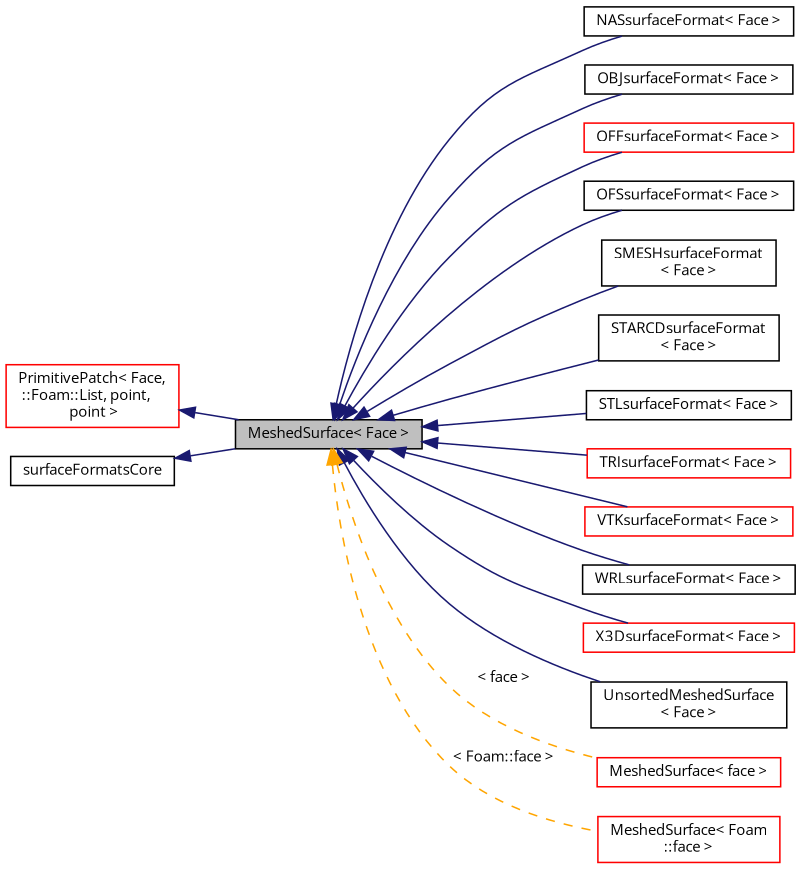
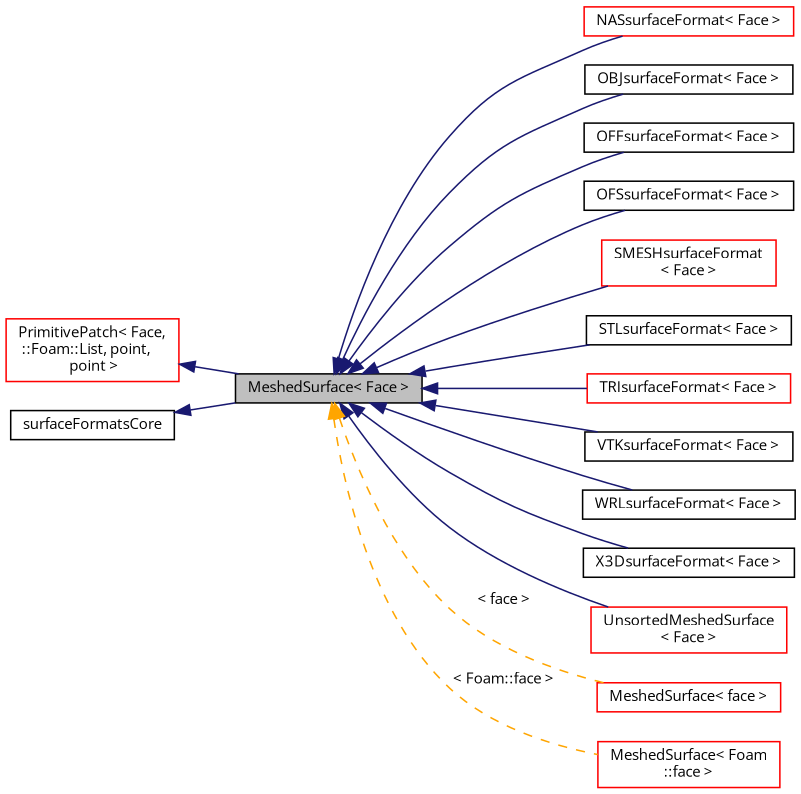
  digraph {
    fontname="Open Sans"
    rankdir=LR
    node [color=black fontname="Open Sans" fontsize=10 shape=record]
    edge [color=midnightblue dir=back fontname="Open Sans" fontsize=10 labelfontname=Helvetica labelfontsize=10 style=solid]
    n1 [fillcolor=grey75 fontcolor=black height=0.2 label="MeshedSurface\< Face \>" style=filled width=0.4]
-   n2 [height=0.2 label="NASsurfaceFormat\< Face \>" width=0.4]
+   n2 [color=red height=0.2 label="NASsurfaceFormat\< Face \>" width=0.4]
    n3 [height=0.2 label="OBJsurfaceFormat\< Face \>" width=0.4]
-   n4 [color=red height=0.2 label="OFFsurfaceFormat\< Face \>" width=0.4]
+   n4 [height=0.2 label="OFFsurfaceFormat\< Face \>" width=0.4]
    n5 [height=0.2 label="OFSsurfaceFormat\< Face \>" width=0.4]
-   n6 [height=0.2 label="SMESHsurfaceFormat\l\< Face \>" width=0.4]
-   n7 [height=0.2 label="STARCDsurfaceFormat\l\< Face \>" width=0.4]
+   n6 [color=red height=0.2 label="SMESHsurfaceFormat\l\< Face \>" width=0.4]
    n8 [height=0.2 label="STLsurfaceFormat\< Face \>" width=0.4]
    n9 [color=red height=0.2 label="TRIsurfaceFormat\< Face \>" width=0.4]
-   n10 [color=red height=0.2 label="VTKsurfaceFormat\< Face \>" width=0.4]
+   n10 [height=0.2 label="VTKsurfaceFormat\< Face \>" width=0.4]
    n11 [height=0.2 label="WRLsurfaceFormat\< Face \>" width=0.4]
-   n12 [color=red height=0.2 label="X3DsurfaceFormat\< Face \>" width=0.4]
-   n13 [height=0.2 label="UnsortedMeshedSurface\l\< Face \>" width=0.4]
+   n12 [height=0.2 label="X3DsurfaceFormat\< Face \>" width=0.4]
+   n13 [color=red height=0.2 label="UnsortedMeshedSurface\l\< Face \>" width=0.4]
    n14 [color=red height=0.2 label="MeshedSurface\< face \>" width=0.4]
    n15 [color=red height=0.2 label="MeshedSurface\< Foam\l::face \>" width=0.4]
    n16 [color=red height=0.2 label="PrimitivePatch\< Face,\l ::Foam::List, point,\l point \>" width=0.4]
    n17 [height=0.2 label=surfaceFormatsCore width=0.4]
    n1 -> n2
    n1 -> n3
    n1 -> n4
    n1 -> n5
    n1 -> n6
-   n1 -> n7
    n1 -> n8
    n1 -> n9
    n1 -> n10
    n1 -> n11
    n1 -> n12
    n1 -> n13
    n1 -> n14 [color=orange label=" \< face \>" style=dashed]
    n1 -> n15 [color=orange label=" \< Foam::face \>" style=dashed]
    n16 -> n1
    n17 -> n1
  }
